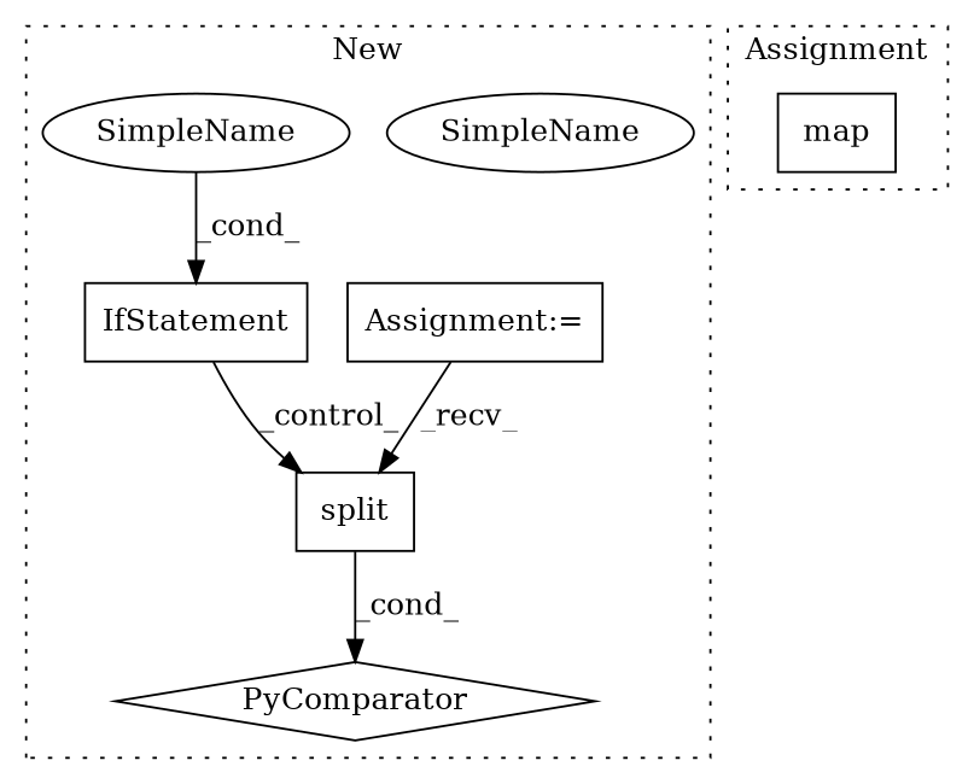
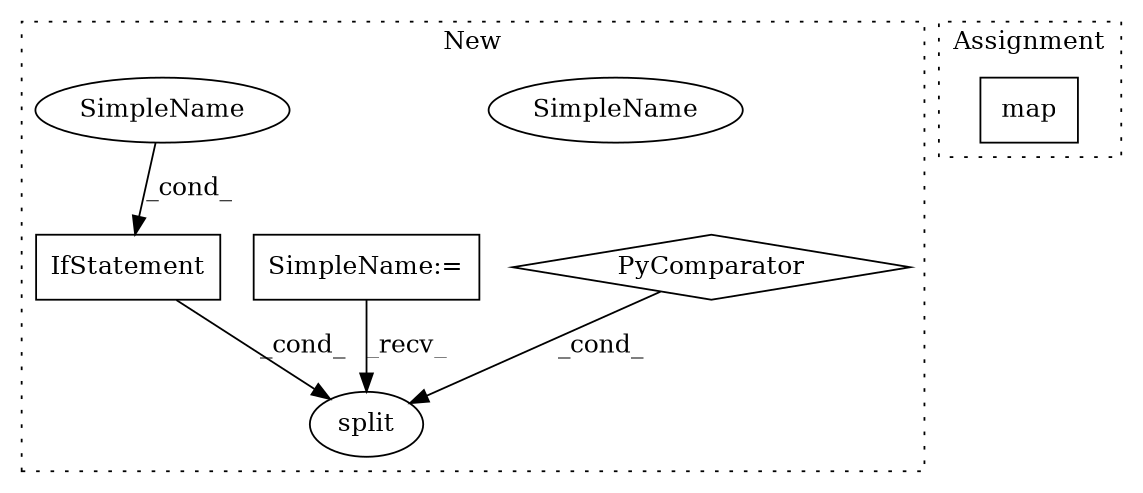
  digraph {
    node [a=32 l=29 s=1033 shape=box]
-   n1 [l="6,1" label=split s="940,950"]
+   n1 [l="6,1" label=split s="940,950" shape=ellipse]
    n2 [a=25 label=IfStatement]
    n3 [a=42 l=5 label=SimpleName s=1057 shape=ellipse]
    n4 [a=113 label=PyComparator shape=diamond]
-   n5 [a=7 label="Assignment:="]
+   n5 [a=7 label="SimpleName:="]
    n6 [a=42 l=5 label=SimpleName s=1057 shape=ellipse]
    n7 [l="4,1" label=map s="859,890"]
    subgraph cluster_1 {
      label=New
      style=dotted
      n1
      n2
      n3
      n4
      n5
      n6
    }
    subgraph cluster_2 {
      label=Assignment
      style=dotted
      n7
    }
-   n1 -> n4 [label=_cond_]
-   n2 -> n1 [label=_control_]
+   n4 -> n1 [label=_cond_]
+   n2 -> n1 [label=_cond_]
    n5 -> n1 [label=_recv_]
    n6 -> n2 [label=_cond_]
  }
